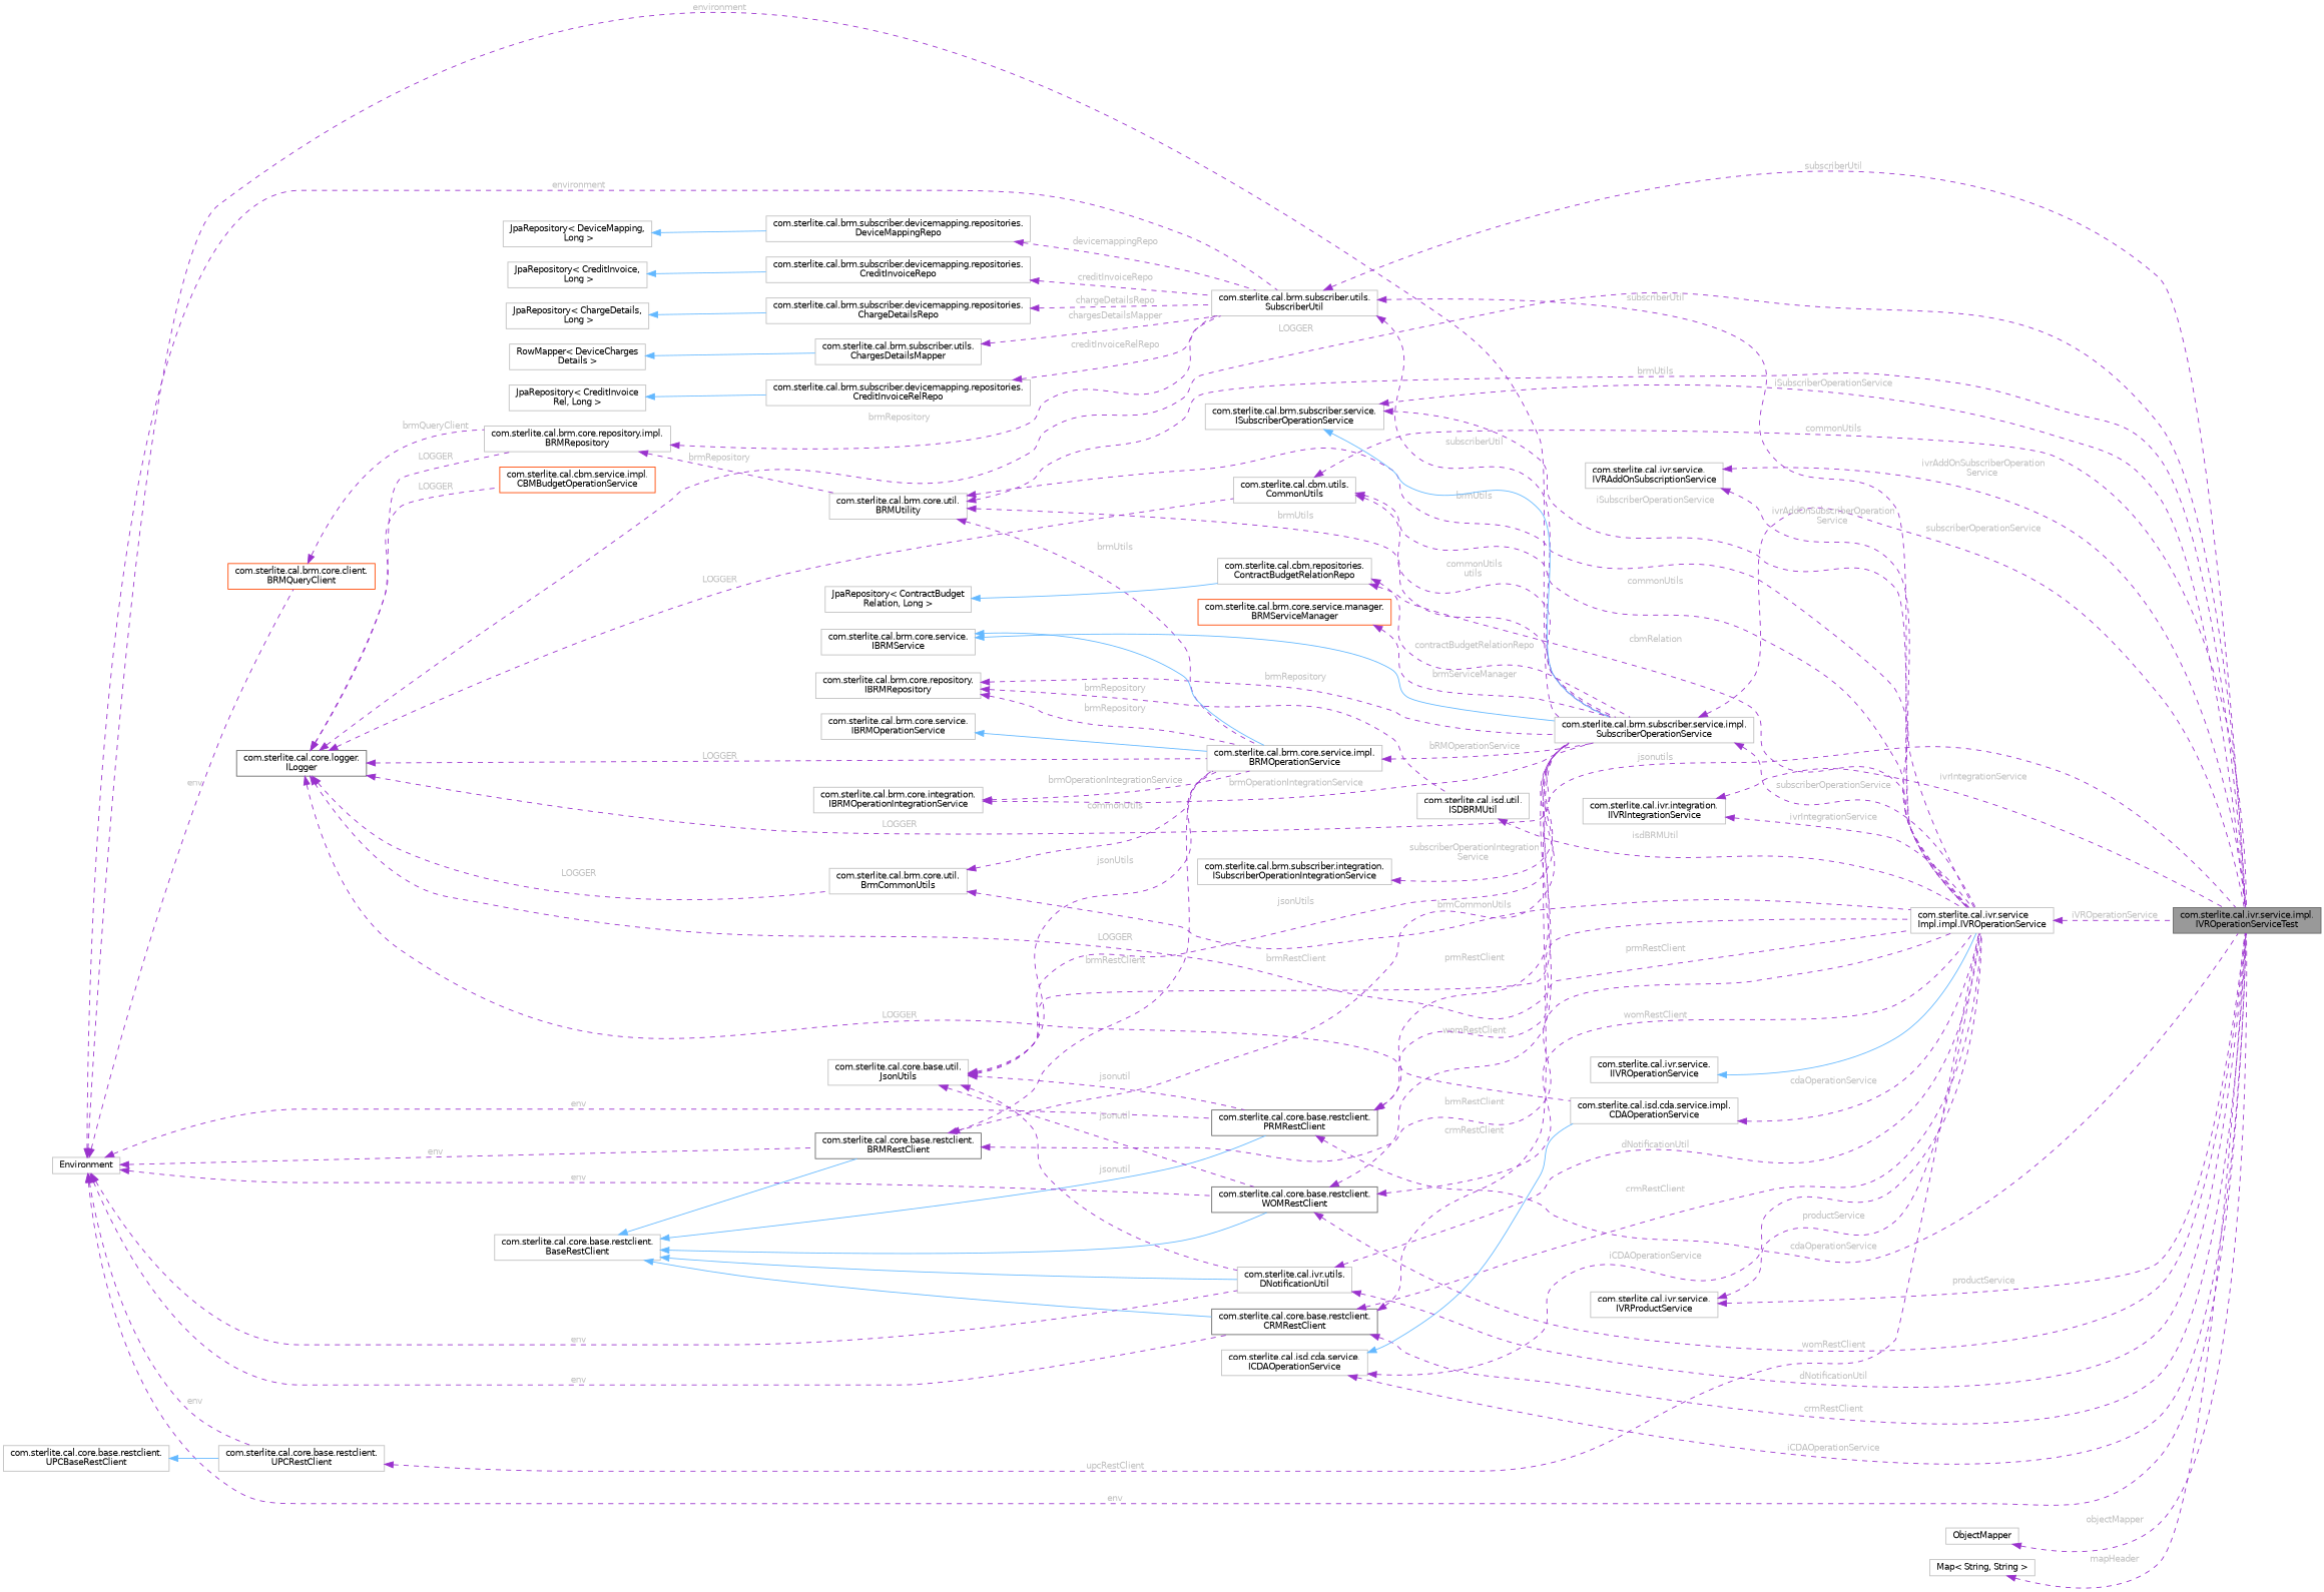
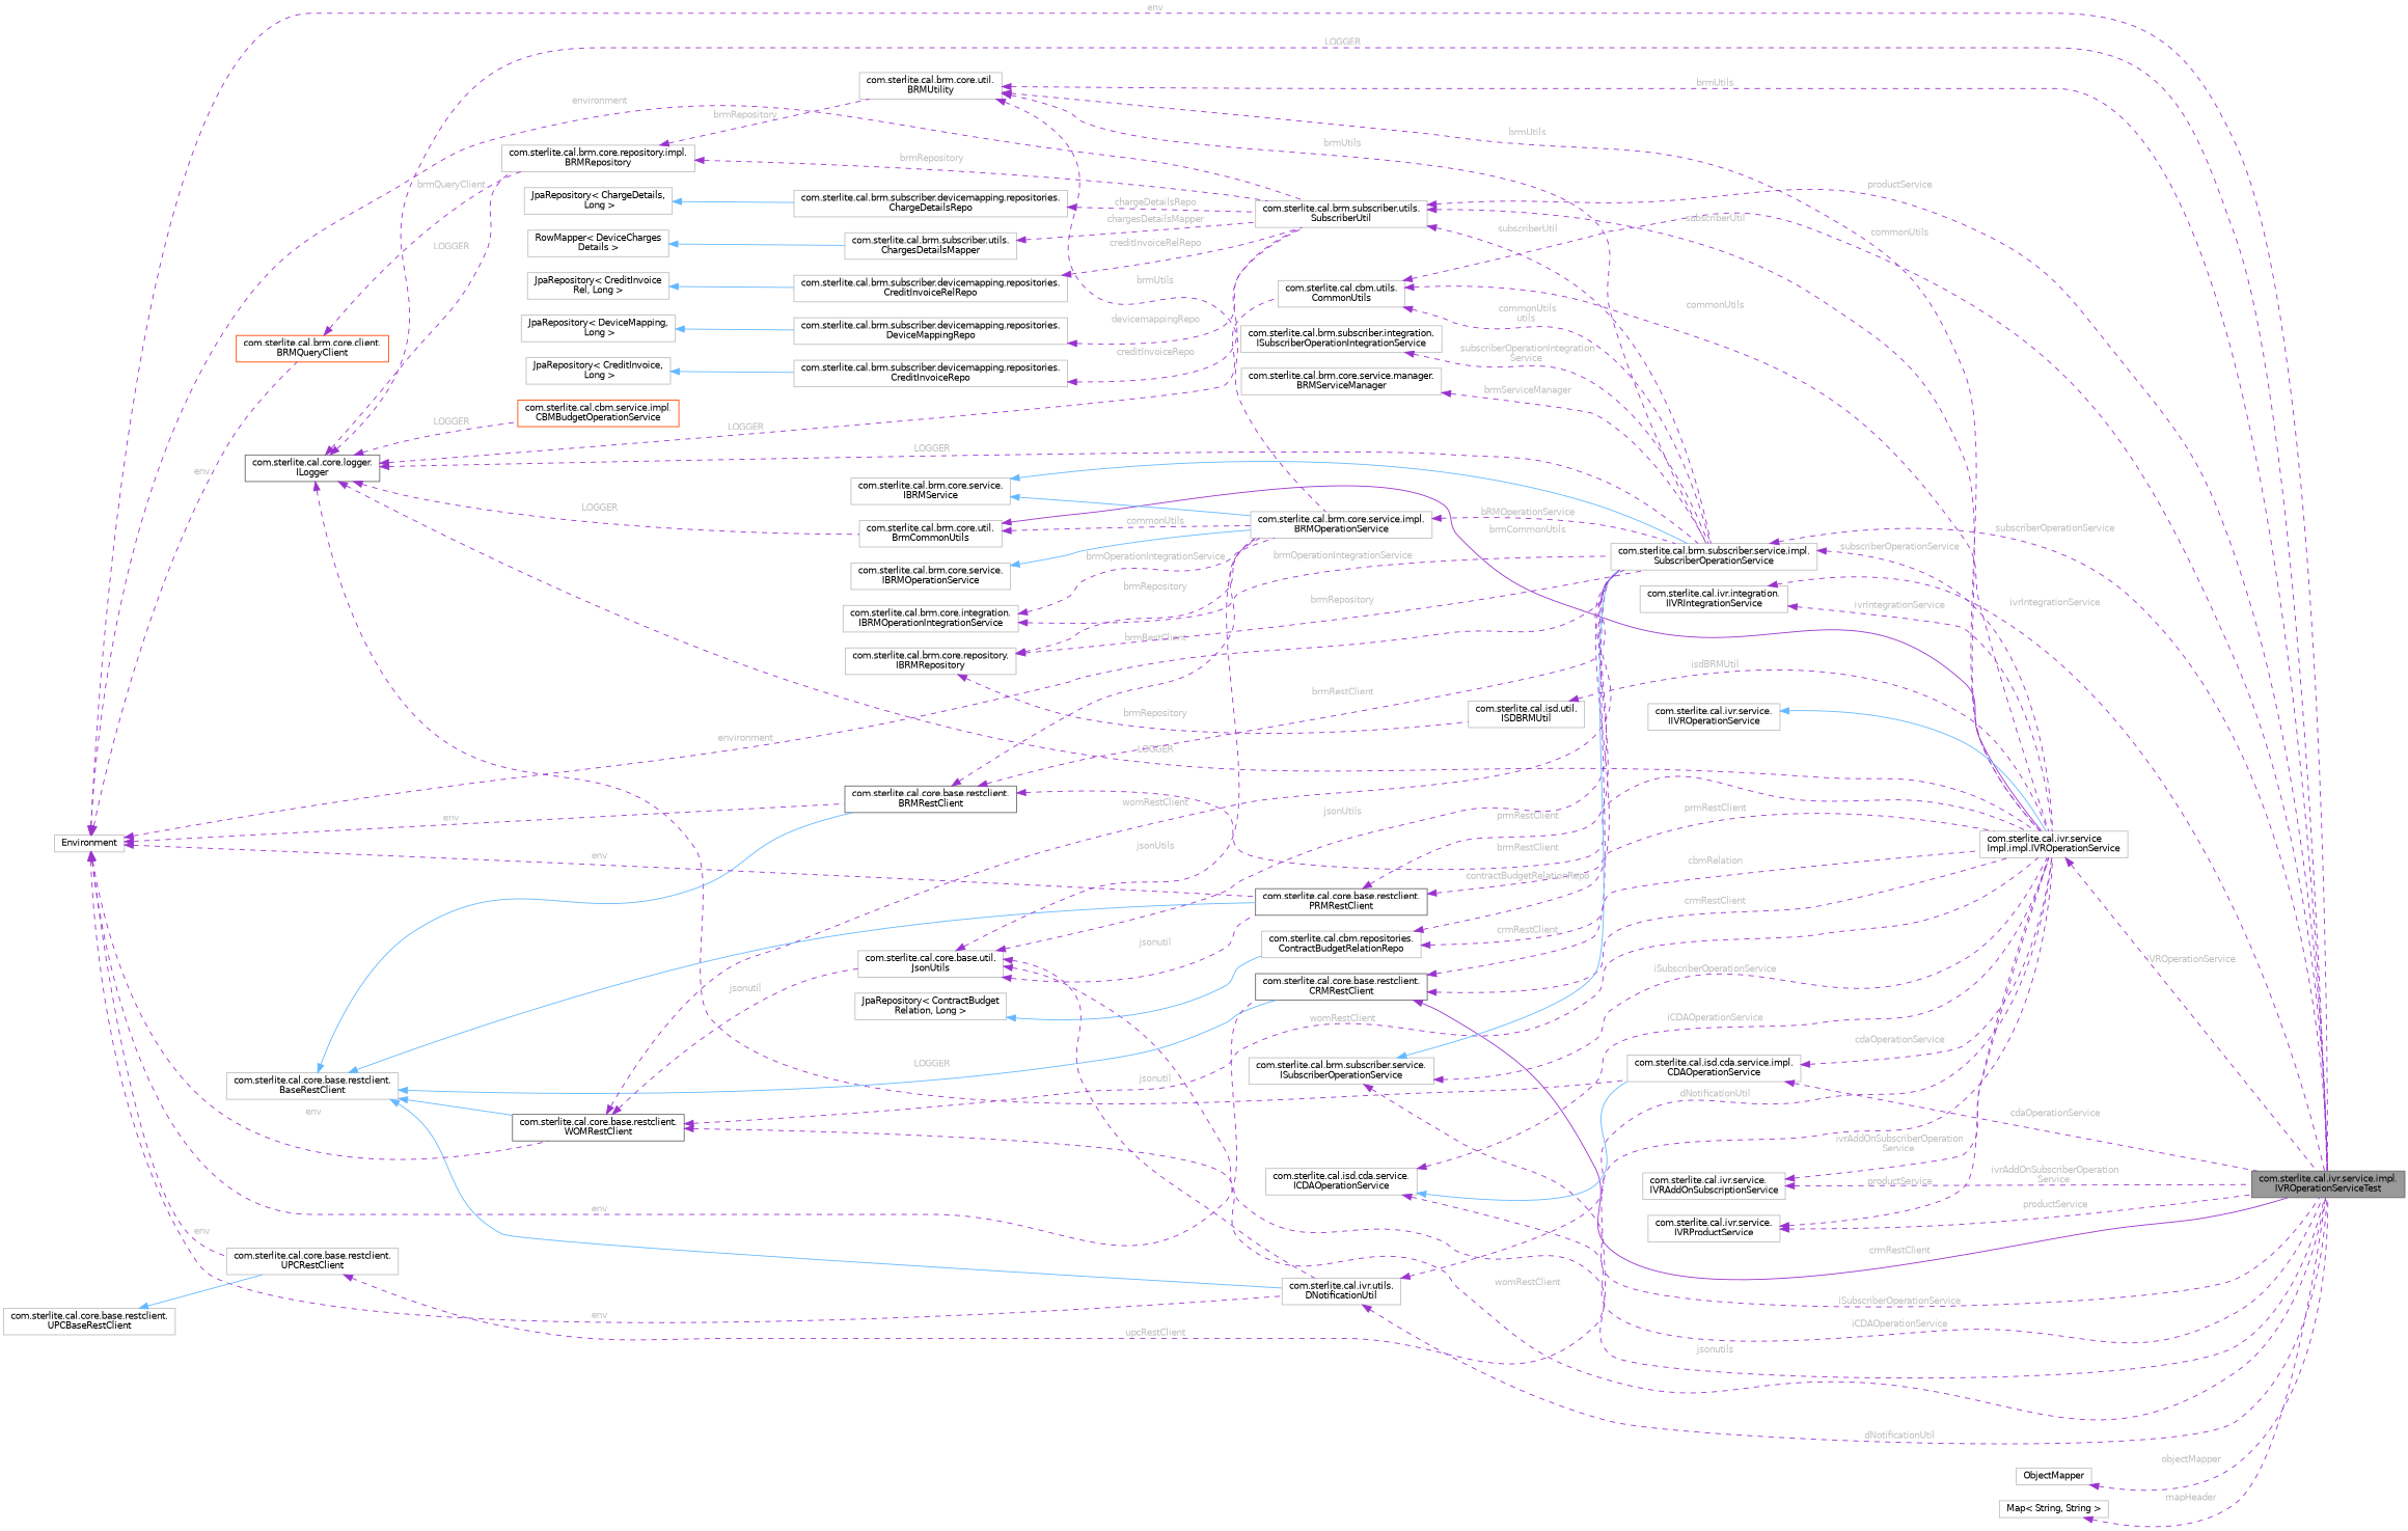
  digraph {
    rankdir=LR
    node [color=grey75 fillcolor=white fontname=Helvetica fontsize=10 shape=box style=filled]
    edge [color=darkorchid3 dir=back fontcolor=grey fontname=Helvetica fontsize=10 labelfontname=Helvetica labelfontsize=10 style=dashed]
    n1 [color=gray40 fillcolor=grey60 fontcolor=black height=0.2 label="com.sterlite.cal.ivr.service.impl.\lIVROperationServiceTest" width=0.4]
    n2 [color=gray40 height=0.2 label="com.sterlite.cal.core.logger.\lILogger" width=0.4]
    n3 [height=0.2 label="com.sterlite.cal.ivr.service\lImpl.impl.IVROperationService" width=0.4]
    n4 [height=0.2 label="com.sterlite.cal.cbm.utils.\lCommonUtils" width=0.4]
    n5 [height=0.2 label="com.sterlite.cal.brm.core.util.\lBrmCommonUtils" width=0.4]
    n6 [height=0.2 label="com.sterlite.cal.brm.core.repository.impl.\lBRMRepository" width=0.4]
    n7 [height=0.2 label="com.sterlite.cal.brm.subscriber.service.impl.\lSubscriberOperationService" width=0.4]
    n8 [height=0.2 label="com.sterlite.cal.brm.core.service.impl.\lBRMOperationService" width=0.4]
    n9 [height=0.2 label="com.sterlite.cal.isd.cda.service.impl.\lCDAOperationService" width=0.4]
    n10 [color=orangered height=0.2 label="com.sterlite.cal.cbm.service.impl.\lCBMBudgetOperationService" width=0.4]
    n11 [height=0.2 label="com.sterlite.cal.brm.subscriber.utils.\lSubscriberUtil" width=0.4]
    n12 [height=0.2 label="com.sterlite.cal.brm.core.util.\lBRMUtility" width=0.4]
    n13 [height=0.2 label="com.sterlite.cal.ivr.service.\lIIVROperationService" width=0.4]
    n14 [height=0.2 label="com.sterlite.cal.ivr.integration.\lIIVRIntegrationService" width=0.4]
    n15 [height=0.2 label="com.sterlite.cal.ivr.utils.\lDNotificationUtil" width=0.4]
    n16 [height=0.2 label="com.sterlite.cal.core.base.restclient.\lBaseRestClient" width=0.4]
    n17 [color=gray40 height=0.2 label="com.sterlite.cal.core.base.restclient.\lWOMRestClient" width=0.4]
    n18 [color=gray40 height=0.2 label="com.sterlite.cal.core.base.restclient.\lBRMRestClient" width=0.4]
    n19 [color=gray40 height=0.2 label="com.sterlite.cal.core.base.restclient.\lPRMRestClient" width=0.4]
    n20 [color=gray40 height=0.2 label="com.sterlite.cal.core.base.restclient.\lCRMRestClient" width=0.4]
    n21 [height=0.2 label=Environment width=0.4]
    n22 [color=orangered height=0.2 label="com.sterlite.cal.brm.core.client.\lBRMQueryClient" width=0.4]
    n23 [height=0.2 label="com.sterlite.cal.core.base.restclient.\lUPCRestClient" width=0.4]
    n24 [height=0.2 label="com.sterlite.cal.core.base.util.\lJsonUtils" width=0.4]
    n25 [height=0.2 label="com.sterlite.cal.ivr.service.\lIVRAddOnSubscriptionService" width=0.4]
    n26 [height=0.2 label="com.sterlite.cal.brm.subscriber.service.\lISubscriberOperationService" width=0.4]
    n27 [height=0.2 label="com.sterlite.cal.ivr.service.\lIVRProductService" width=0.4]
    n28 [height=0.2 label="com.sterlite.cal.isd.cda.service.\lICDAOperationService" width=0.4]
    n29 [height=0.2 label="com.sterlite.cal.brm.core.repository.\lIBRMRepository" width=0.4]
    n30 [height=0.2 label="com.sterlite.cal.isd.util.\lISDBRMUtil" width=0.4]
    n31 [height=0.2 label="com.sterlite.cal.brm.subscriber.devicemapping.repositories.\lDeviceMappingRepo" width=0.4]
    n32 [height=0.2 label="JpaRepository\< DeviceMapping,\l Long \>" width=0.4]
    n33 [height=0.2 label="com.sterlite.cal.brm.subscriber.devicemapping.repositories.\lCreditInvoiceRepo" width=0.4]
    n34 [height=0.2 label="JpaRepository\< CreditInvoice,\l Long \>" width=0.4]
    n35 [height=0.2 label="com.sterlite.cal.brm.subscriber.devicemapping.repositories.\lChargeDetailsRepo" width=0.4]
    n36 [height=0.2 label="JpaRepository\< ChargeDetails,\l Long \>" width=0.4]
    n37 [height=0.2 label="com.sterlite.cal.brm.subscriber.utils.\lChargesDetailsMapper" width=0.4]
    n38 [height=0.2 label="RowMapper\< DeviceCharges\lDetails \>" width=0.4]
    n39 [height=0.2 label="com.sterlite.cal.brm.subscriber.devicemapping.repositories.\lCreditInvoiceRelRepo" width=0.4]
    n40 [height=0.2 label="JpaRepository\< CreditInvoice\lRel, Long \>" width=0.4]
    n41 [height=0.2 label="com.sterlite.cal.brm.core.service.\lIBRMService" width=0.4]
    n42 [height=0.2 label="com.sterlite.cal.brm.subscriber.integration.\lISubscriberOperationIntegrationService" width=0.4]
    n43 [height=0.2 label="com.sterlite.cal.brm.core.integration.\lIBRMOperationIntegrationService" width=0.4]
    n44 [height=0.2 label="com.sterlite.cal.brm.core.service.\lIBRMOperationService" width=0.4]
-   n45 [color=orangered height=0.2 label="com.sterlite.cal.brm.core.service.manager.\lBRMServiceManager" width=0.4]
+   n45 [height=0.2 label="com.sterlite.cal.brm.core.service.manager.\lBRMServiceManager" width=0.4]
    n46 [height=0.2 label="com.sterlite.cal.cbm.repositories.\lContractBudgetRelationRepo" width=0.4]
    n47 [height=0.2 label="JpaRepository\< ContractBudget\lRelation, Long \>" width=0.4]
    n48 [height=0.2 label="com.sterlite.cal.core.base.restclient.\lUPCBaseRestClient" width=0.4]
    n49 [height=0.2 label=ObjectMapper width=0.4]
    n50 [height=0.2 label="Map\< String, String \>" width=0.4]
    n2 -> n1 [label=" LOGGER"]
    n2 -> n3 [label=" LOGGER"]
    n2 -> n4 [label=" LOGGER"]
    n2 -> n5 [label=" LOGGER"]
    n2 -> n6 [label=" LOGGER"]
    n2 -> n7 [label=" LOGGER"]
-   n2 -> n8 [label=" LOGGER"]
    n2 -> n9 [label=" LOGGER"]
    n2 -> n10 [label=" LOGGER"]
    n3 -> n1 [label=" iVROperationService"]
    n4 -> n1 [label=" commonUtils"]
    n4 -> n3 [label=" commonUtils"]
    n4 -> n7 [label=" commonUtils\nutils"]
-   n5 -> n3 [label=" brmCommonUtils"]
+   n5 -> n3 [label=" brmCommonUtils" style=solid]
    n5 -> n8 [label=" commonUtils"]
    n6 -> n11 [label=" brmRepository"]
    n6 -> n12 [label=" brmRepository"]
    n7 -> n1 [label=" subscriberOperationService"]
    n7 -> n3 [label=" subscriberOperationService"]
    n8 -> n7 [label=" bRMOperationService"]
-   n19 -> n1 [label=" cdaOperationService"]
+   n9 -> n1 [label=" cdaOperationService"]
    n9 -> n3 [label=" cdaOperationService"]
-   n11 -> n1 [label=" subscriberUtil"]
+   n11 -> n1 [label=" productService"]
    n11 -> n3 [label=" subscriberUtil"]
    n11 -> n7 [label=" subscriberUtil"]
    n12 -> n1 [label=" brmUtils"]
    n12 -> n3 [label=" brmUtils"]
    n12 -> n7 [label=" brmUtils"]
    n12 -> n8 [label=" brmUtils"]
    n13 -> n3 [color=steelblue1 style=solid fontcolor=""]
    n14 -> n1 [label=" ivrIntegrationService"]
    n14 -> n3 [label=" ivrIntegrationService"]
    n15 -> n1 [label=" dNotificationUtil"]
    n15 -> n3 [label=" dNotificationUtil"]
    n16 -> n15 [color=steelblue1 style=solid fontcolor=""]
    n16 -> n17 [color=steelblue1 style=solid fontcolor=""]
    n16 -> n18 [color=steelblue1 style=solid fontcolor=""]
    n16 -> n19 [color=steelblue1 style=solid fontcolor=""]
    n16 -> n20 [color=steelblue1 style=solid fontcolor=""]
    n17 -> n1 [label=" womRestClient"]
    n17 -> n3 [label=" womRestClient"]
    n17 -> n7 [label=" womRestClient"]
    n18 -> n3 [label=" brmRestClient"]
    n18 -> n7 [label=" brmRestClient"]
    n18 -> n8 [label=" brmRestClient"]
    n19 -> n3 [label=" prmRestClient"]
    n19 -> n7 [label=" prmRestClient"]
-   n20 -> n1 [label=" crmRestClient"]
+   n20 -> n1 [label=" crmRestClient" style=solid]
    n20 -> n3 [label=" crmRestClient"]
    n20 -> n7 [label=" crmRestClient"]
    n21 -> n1 [label=" env"]
    n21 -> n7 [label=" environment"]
    n21 -> n11 [label=" environment"]
    n21 -> n15 [label=" env"]
    n21 -> n17 [label=" env"]
    n21 -> n18 [label=" env"]
    n21 -> n19 [label=" env"]
    n21 -> n20 [label=" env"]
    n21 -> n22 [label=" env"]
    n21 -> n23 [label=" env"]
    n22 -> n6 [label=" brmQueryClient"]
    n23 -> n3 [label=" upcRestClient"]
    n24 -> n1 [label=" jsonutils"]
    n24 -> n7 [label=" jsonUtils"]
    n24 -> n8 [label=" jsonUtils"]
    n24 -> n15 [label=" jsonutil"]
-   n24 -> n17 [label=" jsonutil"]
+   n17 -> n24 [label=" jsonutil"]
    n24 -> n19 [label=" jsonutil"]
    n25 -> n1 [label=" ivrAddOnSubscriberOperation\lService"]
    n25 -> n3 [label=" ivrAddOnSubscriberOperation\lService"]
    n26 -> n1 [label=" iSubscriberOperationService"]
    n26 -> n3 [label=" iSubscriberOperationService"]
    n26 -> n7 [color=steelblue1 style=solid fontcolor=""]
    n27 -> n1 [label=" productService"]
    n27 -> n3 [label=" productService"]
    n28 -> n1 [label=" iCDAOperationService"]
    n28 -> n3 [label=" iCDAOperationService"]
    n28 -> n9 [color=steelblue1 style=solid fontcolor=""]
    n29 -> n7 [label=" brmRepository"]
    n29 -> n8 [label=" brmRepository"]
    n29 -> n30 [label=" brmRepository"]
    n30 -> n3 [label=" isdBRMUtil"]
    n31 -> n11 [label=" devicemappingRepo"]
    n32 -> n31 [color=steelblue1 style=solid fontcolor=""]
    n33 -> n11 [label=" creditInvoiceRepo"]
    n34 -> n33 [color=steelblue1 style=solid fontcolor=""]
    n35 -> n11 [label=" chargeDetailsRepo"]
    n36 -> n35 [color=steelblue1 style=solid fontcolor=""]
    n37 -> n11 [label=" chargesDetailsMapper"]
    n38 -> n37 [color=steelblue1 style=solid fontcolor=""]
    n39 -> n11 [label=" creditInvoiceRelRepo"]
    n40 -> n39 [color=steelblue1 style=solid fontcolor=""]
    n41 -> n7 [color=steelblue1 style=solid fontcolor=""]
    n41 -> n8 [color=steelblue1 style=solid fontcolor=""]
    n42 -> n7 [label=" subscriberOperationIntegration\lService"]
    n43 -> n7 [label=" brmOperationIntegrationService"]
    n43 -> n8 [label=" brmOperationIntegrationService"]
    n44 -> n8 [color=steelblue1 style=solid fontcolor=""]
    n45 -> n7 [label=" brmServiceManager"]
    n46 -> n3 [label=" cbmRelation"]
    n46 -> n7 [label=" contractBudgetRelationRepo"]
    n47 -> n46 [color=steelblue1 style=solid fontcolor=""]
    n48 -> n23 [color=steelblue1 style=solid fontcolor=""]
    n49 -> n1 [label=" objectMapper"]
    n50 -> n1 [label=" mapHeader"]
  }
